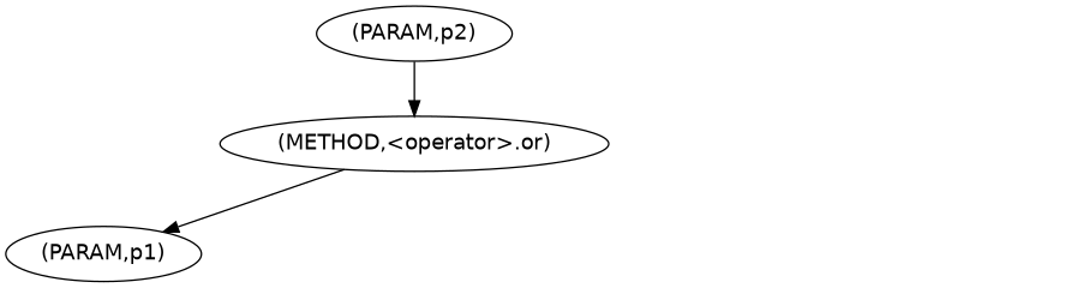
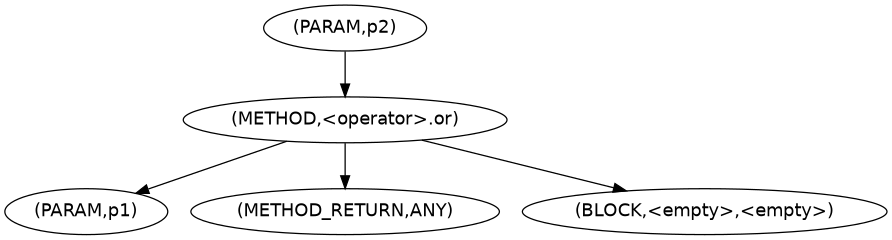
  digraph {
    fontname="DejaVu Sans"
    node [fontname="DejaVu Sans"]
    edge [fontname="DejaVu Sans"]
    n1 [label=<(METHOD,&lt;operator&gt;.or)>]
    n2 [label=<(PARAM,p1)>]
+   n3 [label=<(METHOD_RETURN,ANY)>]
+   n4 [label=<(BLOCK,&lt;empty&gt;,&lt;empty&gt;)>]
    n5 [label=<(PARAM,p2)>]
    n1 -> n2
+   n1 -> n3
+   n1 -> n4
    n5 -> n1
  }
